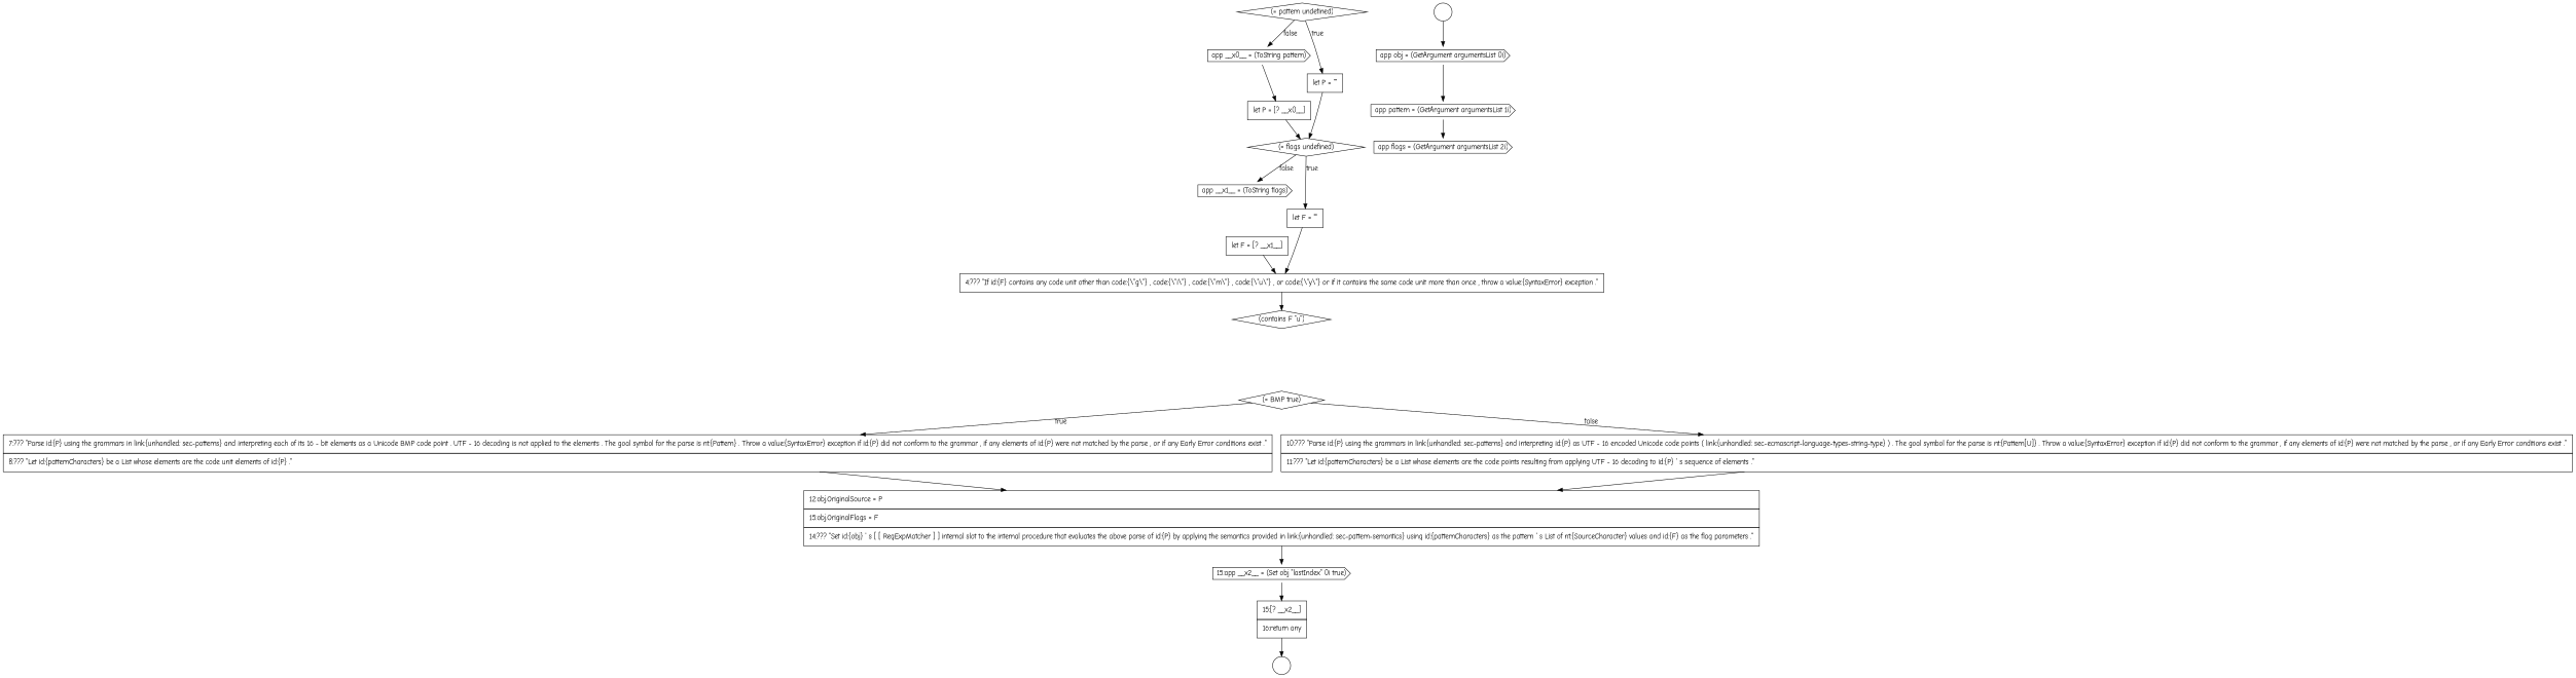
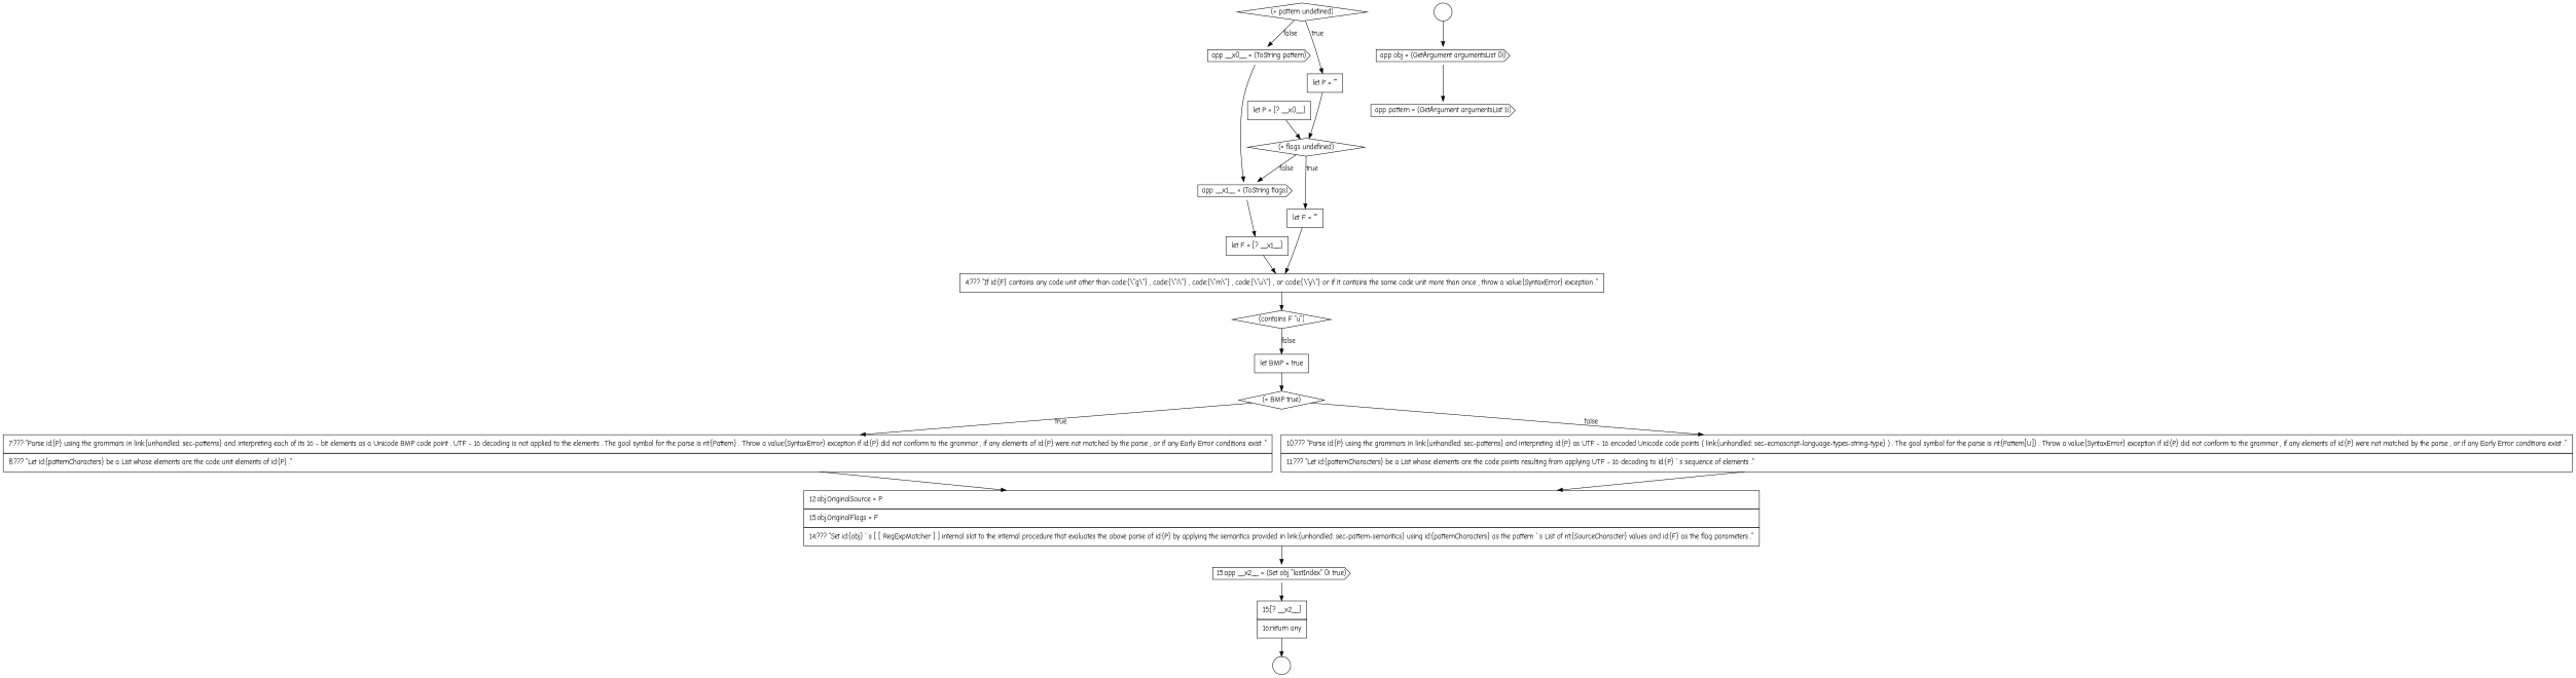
  digraph {
    fontname="Comic Neue"
    node [color=black fillcolor=white fontname="Comic Neue" shape=none style=filled]
    edge [color=black fontname="Comic Neue"]
    n1 [label=<<font color="black">     <table border="0" cellborder="1" cellspacing="0" cellpadding="10">       <tr><td align="left">4:??? &quot;If id:{F} contains any code unit other than code:{\&quot;g\&quot;} , code:{\&quot;i\&quot;} , code:{\&quot;m\&quot;} , code:{\&quot;u\&quot;} , or code:{\&quot;y\&quot;} or if it contains the same code unit more than once , throw a value:{SyntaxError} exception .&quot;</td></tr>     </table>   </font>> margin=0]
    n2 [label=<<font color="black">(contains F &quot;u&quot;)</font>> shape=diamond]
+   n3 [label=<<font color="black">     <table border="0" cellborder="1" cellspacing="0" cellpadding="10">       <tr><td align="left">let BMP = true</td></tr>     </table>   </font>> margin=0]
    n4 [label=" " shape=circle]
    n5 [label=<<font color="black">(= BMP true)</font>> shape=diamond]
    n6 [label=<<font color="black">app __x1__ = (ToString flags)</font>> shape=cds]
    n7 [label=<<font color="black">     <table border="0" cellborder="1" cellspacing="0" cellpadding="10">       <tr><td align="left">let F = [? __x1__]</td></tr>     </table>   </font>> margin=0]
    n8 [label=<<font color="black">app __x0__ = (ToString pattern)</font>> shape=cds]
    n9 [label=<<font color="black">     <table border="0" cellborder="1" cellspacing="0" cellpadding="10">       <tr><td align="left">let P = [? __x0__]</td></tr>     </table>   </font>> margin=0]
    n10 [label=<<font color="black">(= flags undefined)</font>> shape=diamond]
    n11 [label=<<font color="black">     <table border="0" cellborder="1" cellspacing="0" cellpadding="10">       <tr><td align="left">12:obj.OriginalSource = P</td></tr>       <tr><td align="left">15:obj.OriginalFlags = F</td></tr>       <tr><td align="left">14:??? &quot;Set id:{obj} ' s [ [ RegExpMatcher ] ] internal slot to the internal procedure that evaluates the above parse of id:{P} by applying the semantics provided in link:{unhandled: sec-pattern-semantics} using id:{patternCharacters} as the pattern ' s List of nt:{SourceCharacter} values and id:{F} as the flag parameters .&quot;</td></tr>     </table>   </font>> margin=0]
    n12 [label=<<font color="black">15:app __x2__ = (Set obj &quot;lastIndex&quot; 0i true)</font>> shape=cds]
    n13 [label=<<font color="black">     <table border="0" cellborder="1" cellspacing="0" cellpadding="10">       <tr><td align="left">15:[? __x2__]</td></tr>       <tr><td align="left">16:return any</td></tr>     </table>   </font>> margin=0]
    n14 [label=<<font color="black">app pattern = (GetArgument argumentsList 1i)</font>> shape=cds]
-   n15 [label=<<font color="black">app flags = (GetArgument argumentsList 2i)</font>> shape=cds]
    n16 [label=<<font color="black">     <table border="0" cellborder="1" cellspacing="0" cellpadding="10">       <tr><td align="left">7:??? &quot;Parse id:{P} using the grammars in link:{unhandled: sec-patterns} and interpreting each of its 16 - bit elements as a Unicode BMP code point . UTF - 16 decoding is not applied to the elements . The goal symbol for the parse is nt:{Pattern} . Throw a value:{SyntaxError} exception if id:{P} did not conform to the grammar , if any elements of id:{P} were not matched by the parse , or if any Early Error conditions exist .&quot;</td></tr>       <tr><td align="left">8:??? &quot;Let id:{patternCharacters} be a List whose elements are the code unit elements of id:{P} .&quot;</td></tr>     </table>   </font>> margin=0]
    n17 [label=<<font color="black">     <table border="0" cellborder="1" cellspacing="0" cellpadding="10">       <tr><td align="left">10:??? &quot;Parse id:{P} using the grammars in link:{unhandled: sec-patterns} and interpreting id:{P} as UTF - 16 encoded Unicode code points ( link:{unhandled: sec-ecmascript-language-types-string-type} ) . The goal symbol for the parse is nt:{Pattern[U]} . Throw a value:{SyntaxError} exception if id:{P} did not conform to the grammar , if any elements of id:{P} were not matched by the parse , or if any Early Error conditions exist .&quot;</td></tr>       <tr><td align="left">11:??? &quot;Let id:{patternCharacters} be a List whose elements are the code points resulting from applying UTF - 16 decoding to id:{P} ' s sequence of elements .&quot;</td></tr>     </table>   </font>> margin=0]
    n18 [label=<<font color="black">     <table border="0" cellborder="1" cellspacing="0" cellpadding="10">       <tr><td align="left">let F = &quot;&quot;</td></tr>     </table>   </font>> margin=0]
    n19 [label=<<font color="black">     <table border="0" cellborder="1" cellspacing="0" cellpadding="10">       <tr><td align="left">let P = &quot;&quot;</td></tr>     </table>   </font>> margin=0]
    n20 [label=<<font color="black">(= pattern undefined)</font>> shape=diamond]
    n21 [label=" " shape=circle]
    n22 [label=<<font color="black">app obj = (GetArgument argumentsList 0i)</font>> shape=cds]
    n1 -> n2
+   n2 -> n3 [label=<<font color="black">false</font>>]
+   n3 -> n5
    n5 -> n16 [label=<<font color="black">true</font>>]
    n5 -> n17 [label=<<font color="black">false</font>>]
+   n6 -> n7
    n7 -> n1
-   n8 -> n9
+   n8 -> n6
    n9 -> n10
    n10 -> n6 [label=<<font color="black">false</font>>]
    n10 -> n18 [label=<<font color="black">true</font>>]
    n11 -> n12
    n12 -> n13
    n13 -> n4
-   n14 -> n15
    n16 -> n11
    n17 -> n11
    n18 -> n1
    n19 -> n10
    n20 -> n8 [label=<<font color="black">false</font>>]
    n20 -> n19 [label=<<font color="black">true</font>>]
    n21 -> n22
    n22 -> n14
  }
